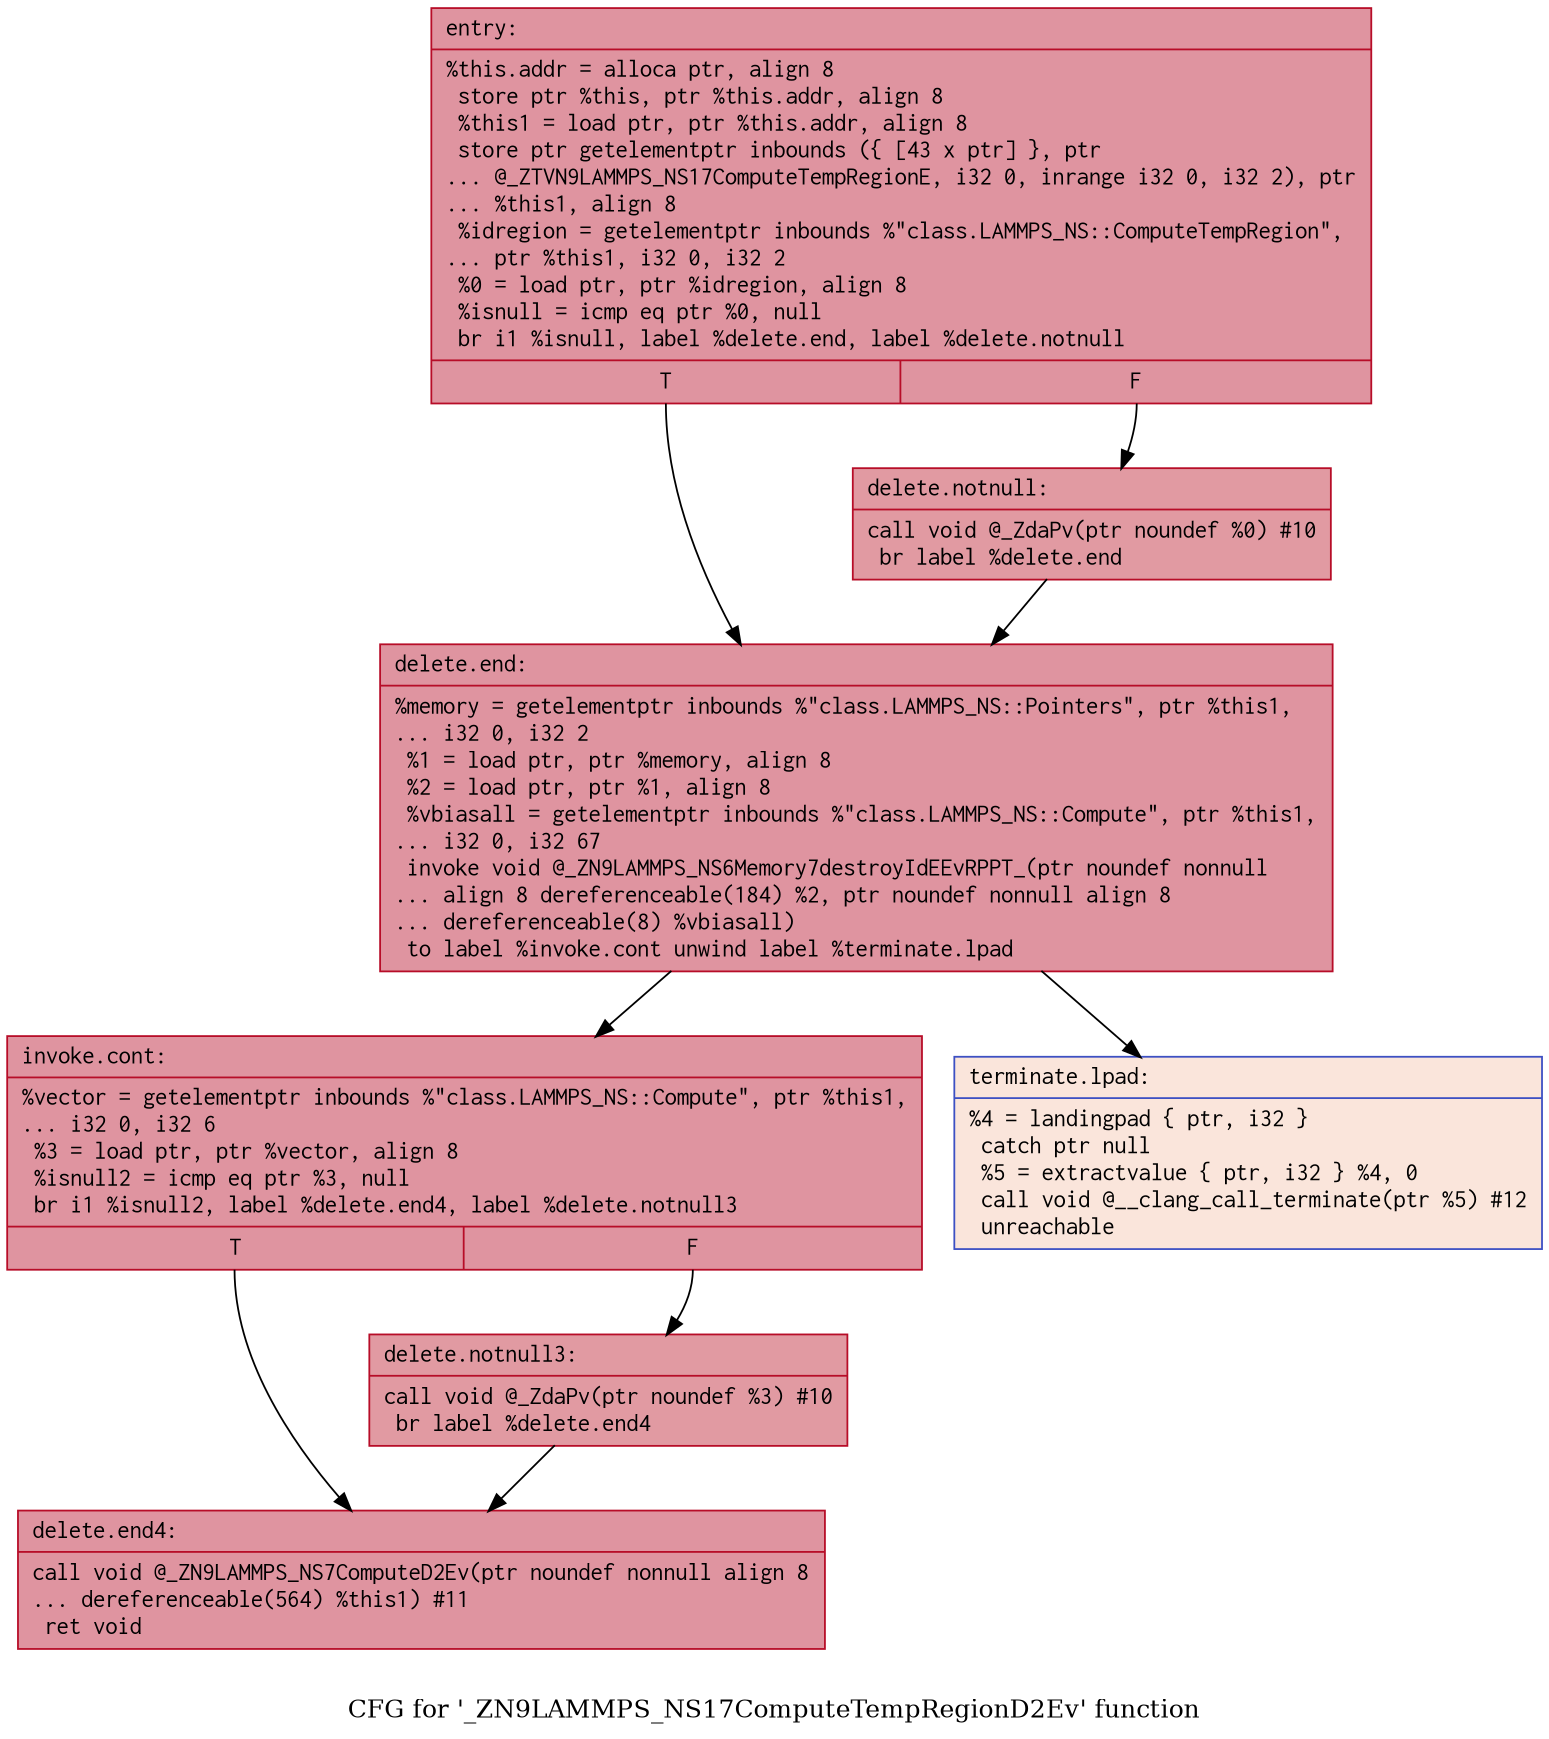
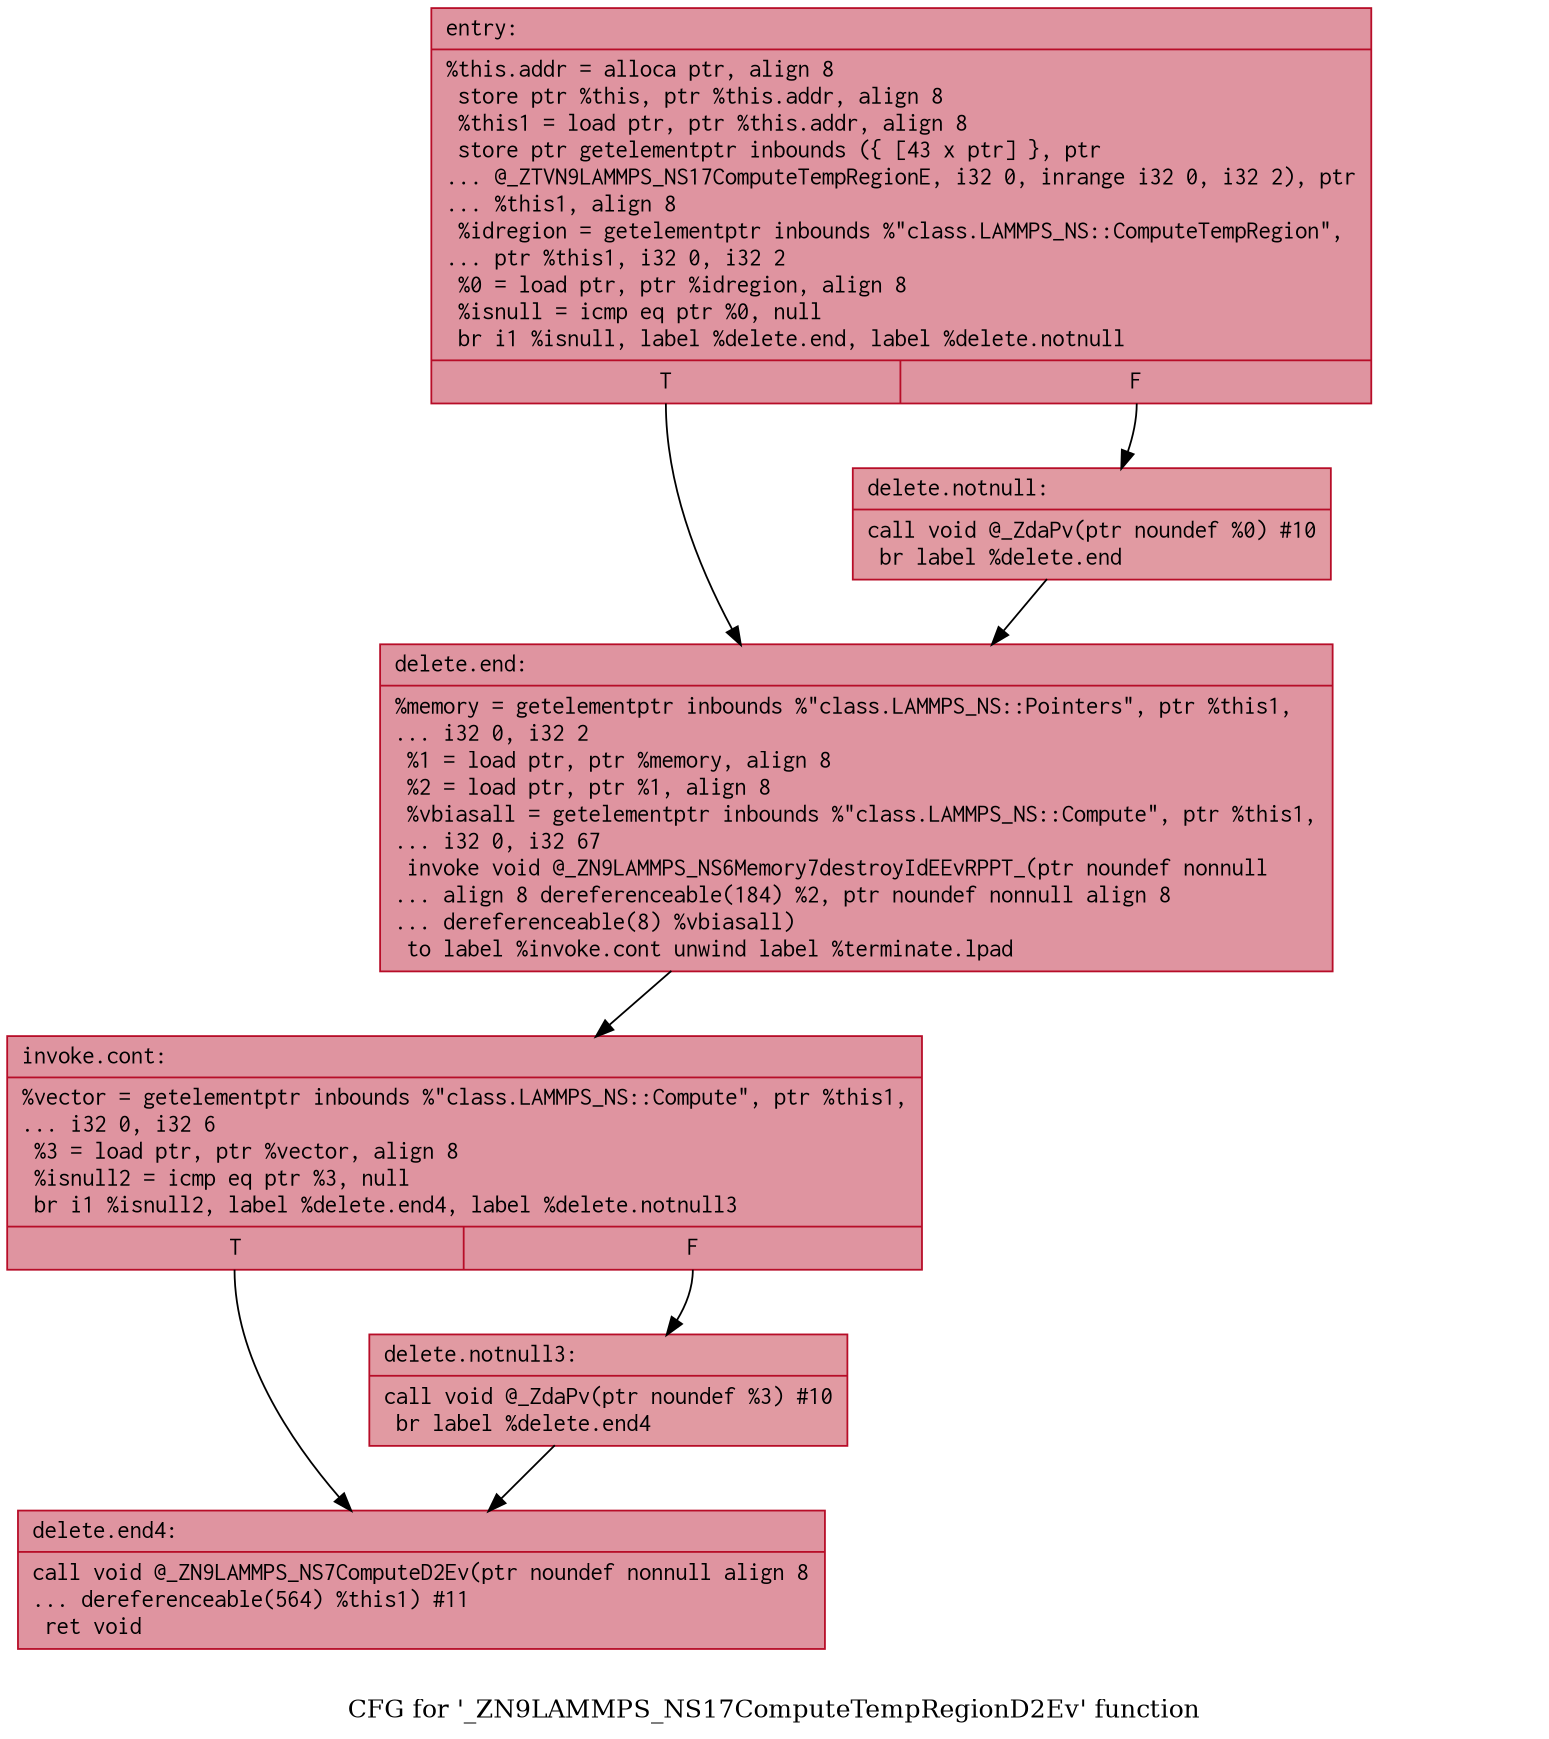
  digraph {
    label="CFG for '_ZN9LAMMPS_NS17ComputeTempRegionD2Ev' function"
    node [color="#b70d28ff" fillcolor="#b70d2870" fontname=Courier shape=record style=filled]
    n1 [label="{entry:\l|  %this.addr = alloca ptr, align 8\l  store ptr %this, ptr %this.addr, align 8\l  %this1 = load ptr, ptr %this.addr, align 8\l  store ptr getelementptr inbounds (\{ [43 x ptr] \}, ptr\l... @_ZTVN9LAMMPS_NS17ComputeTempRegionE, i32 0, inrange i32 0, i32 2), ptr\l... %this1, align 8\l  %idregion = getelementptr inbounds %\"class.LAMMPS_NS::ComputeTempRegion\",\l... ptr %this1, i32 0, i32 2\l  %0 = load ptr, ptr %idregion, align 8\l  %isnull = icmp eq ptr %0, null\l  br i1 %isnull, label %delete.end, label %delete.notnull\l|{<s0>T|<s1>F}}"]
    n2 [label="{delete.end:\l|  %memory = getelementptr inbounds %\"class.LAMMPS_NS::Pointers\", ptr %this1,\l... i32 0, i32 2\l  %1 = load ptr, ptr %memory, align 8\l  %2 = load ptr, ptr %1, align 8\l  %vbiasall = getelementptr inbounds %\"class.LAMMPS_NS::Compute\", ptr %this1,\l... i32 0, i32 67\l  invoke void @_ZN9LAMMPS_NS6Memory7destroyIdEEvRPPT_(ptr noundef nonnull\l... align 8 dereferenceable(184) %2, ptr noundef nonnull align 8\l... dereferenceable(8) %vbiasall)\l          to label %invoke.cont unwind label %terminate.lpad\l}"]
    n3 [fillcolor="#bb1b2c70" label="{delete.notnull:\l|  call void @_ZdaPv(ptr noundef %0) #10\l  br label %delete.end\l}"]
    n4 [label="{invoke.cont:\l|  %vector = getelementptr inbounds %\"class.LAMMPS_NS::Compute\", ptr %this1,\l... i32 0, i32 6\l  %3 = load ptr, ptr %vector, align 8\l  %isnull2 = icmp eq ptr %3, null\l  br i1 %isnull2, label %delete.end4, label %delete.notnull3\l|{<s0>T|<s1>F}}"]
-   n5 [color="#3d50c3ff" fillcolor="#f4c5ad70" label="{terminate.lpad:\l|  %4 = landingpad \{ ptr, i32 \}\l          catch ptr null\l  %5 = extractvalue \{ ptr, i32 \} %4, 0\l  call void @__clang_call_terminate(ptr %5) #12\l  unreachable\l}"]
    n6 [label="{delete.end4:\l|  call void @_ZN9LAMMPS_NS7ComputeD2Ev(ptr noundef nonnull align 8\l... dereferenceable(564) %this1) #11\l  ret void\l}"]
    n7 [fillcolor="#bb1b2c70" label="{delete.notnull3:\l|  call void @_ZdaPv(ptr noundef %3) #10\l  br label %delete.end4\l}"]
    n1 -> n2 [tailport=s0]
    n1 -> n3 [tailport=s1]
    n2 -> n4
-   n2 -> n5
    n3 -> n2
    n4 -> n6 [tailport=s0]
    n4 -> n7 [tailport=s1]
    n7 -> n6
  }
